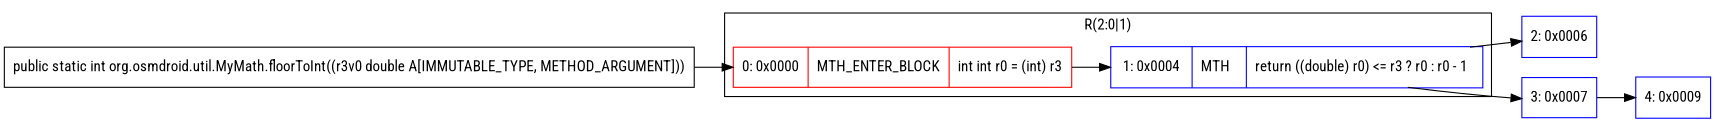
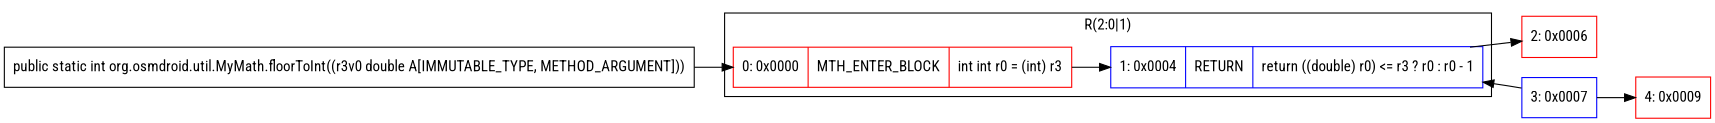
  digraph {
    fontname="Roboto Condensed"
    rankdir=LR
    node [color=red fontname="Roboto Condensed" shape=record]
    edge [fontname="Roboto Condensed"]
    n1 [label="{0\:\ 0x0000|MTH_ENTER_BLOCK\l|int int r0 = (int) r3\l}"]
-   n2 [color=blue label="{1\:\ 0x0004|MTH\l|return ((double) r0) \<= r3 ? r0 : r0 \- 1\l}"]
-   n3 [color=blue label="{2\:\ 0x0006}"]
+   n2 [color=blue label="{1\:\ 0x0004|RETURN\l|return ((double) r0) \<= r3 ? r0 : r0 \- 1\l}"]
+   n3 [label="{2\:\ 0x0006}"]
    n4 [color=blue label="{3\:\ 0x0007}"]
-   n5 [color=blue label="{4\:\ 0x0009}"]
+   n5 [label="{4\:\ 0x0009}"]
    n6 [label="{public static int org.osmdroid.util.MyMath.floorToInt((r3v0 double A[IMMUTABLE_TYPE, METHOD_ARGUMENT])) }" color=""]
    subgraph cluster_1 {
      label="R(2:0|1)"
      n1
      n2
    }
    n1 -> n2
    n2 -> n3
-   n2 -> n4
+   n4 -> n2
    n4 -> n5
    n6 -> n1
  }
